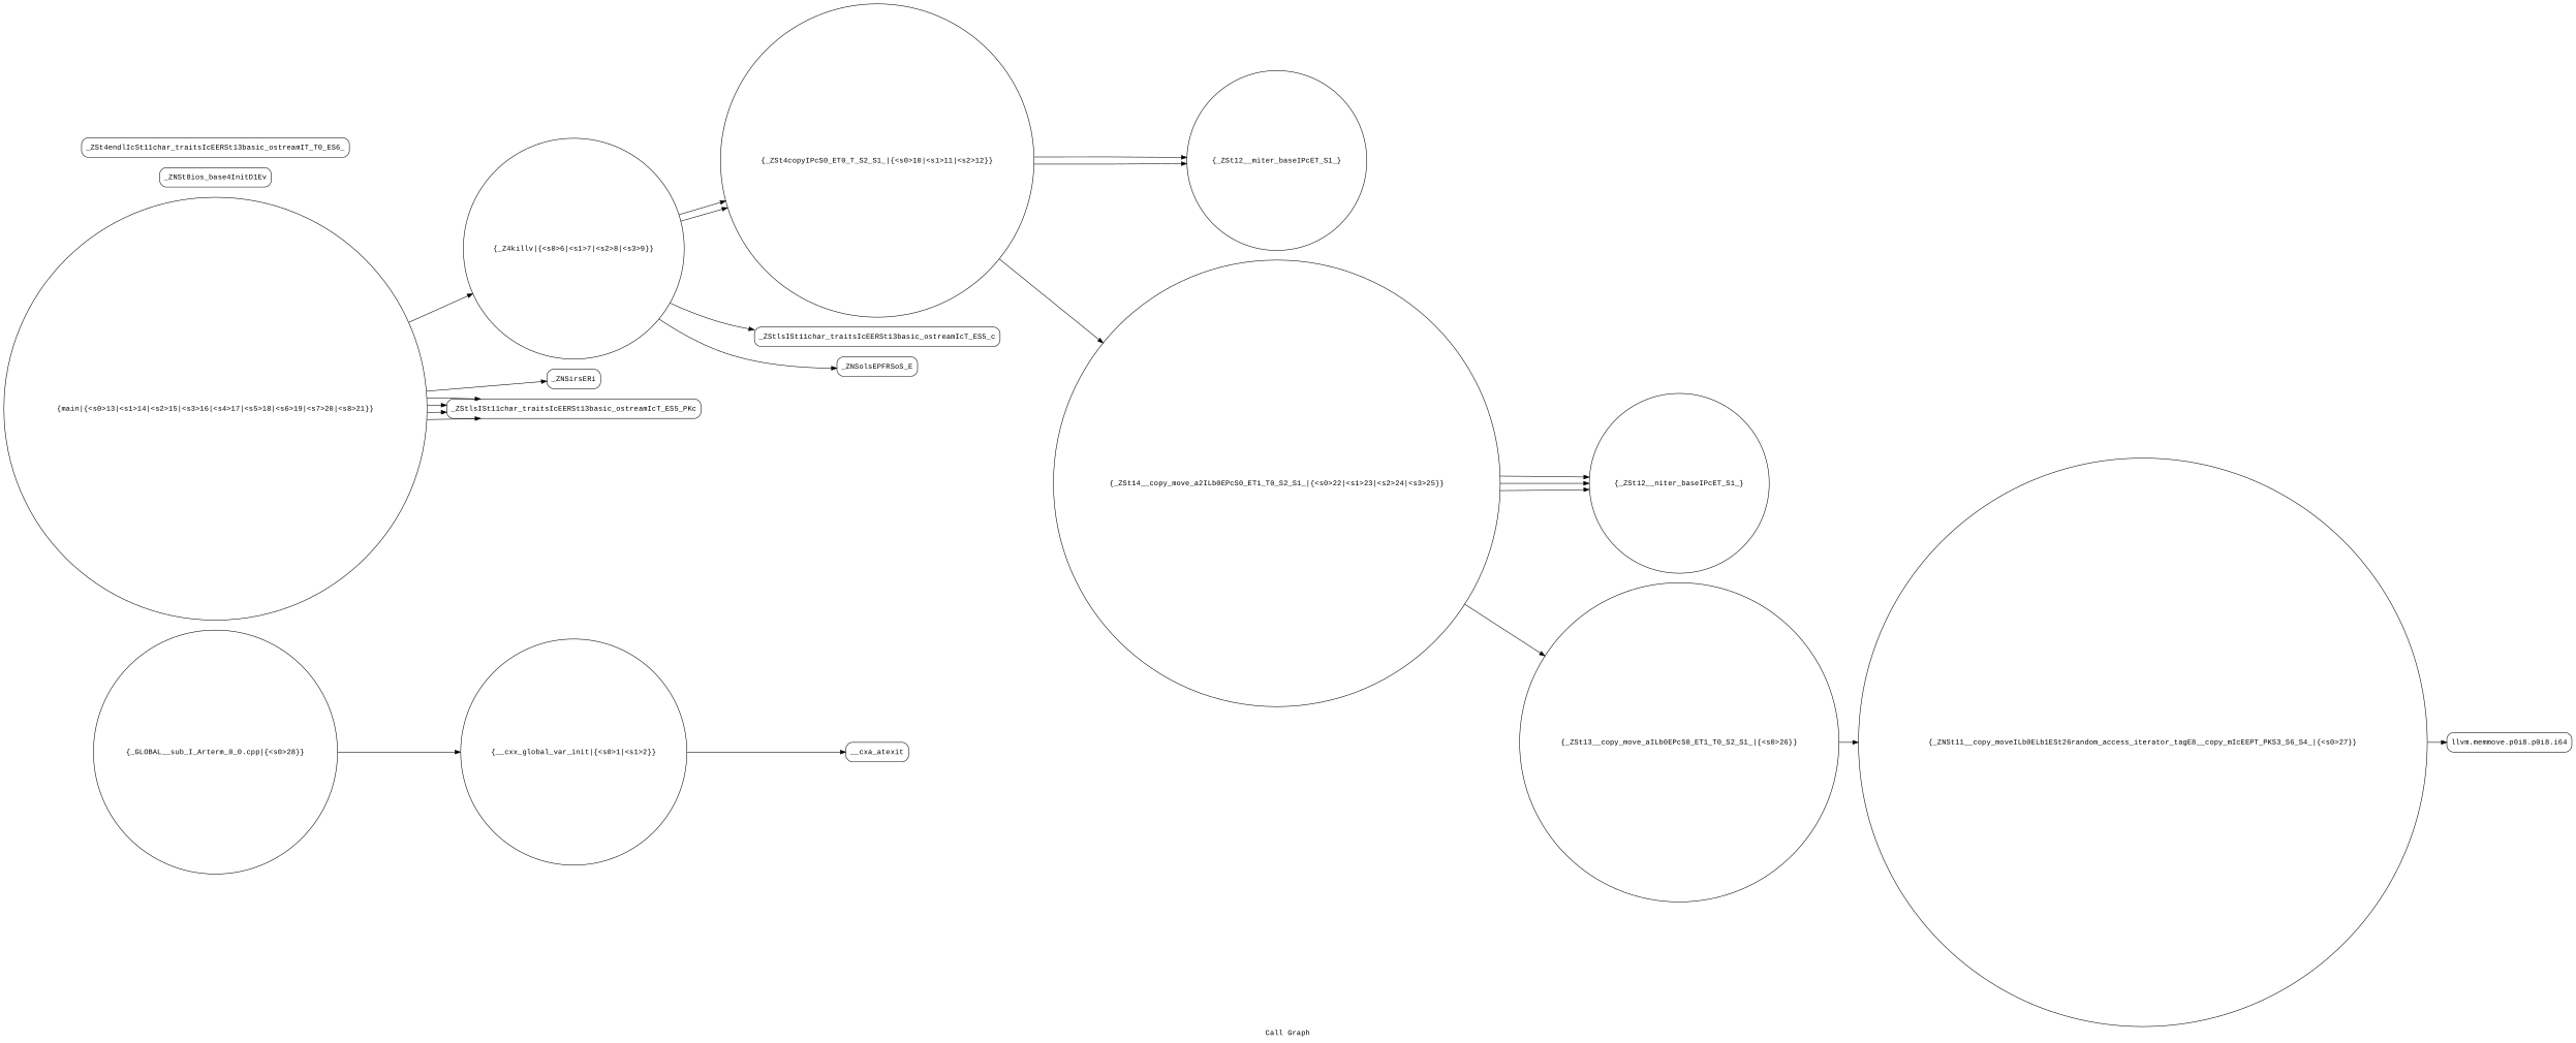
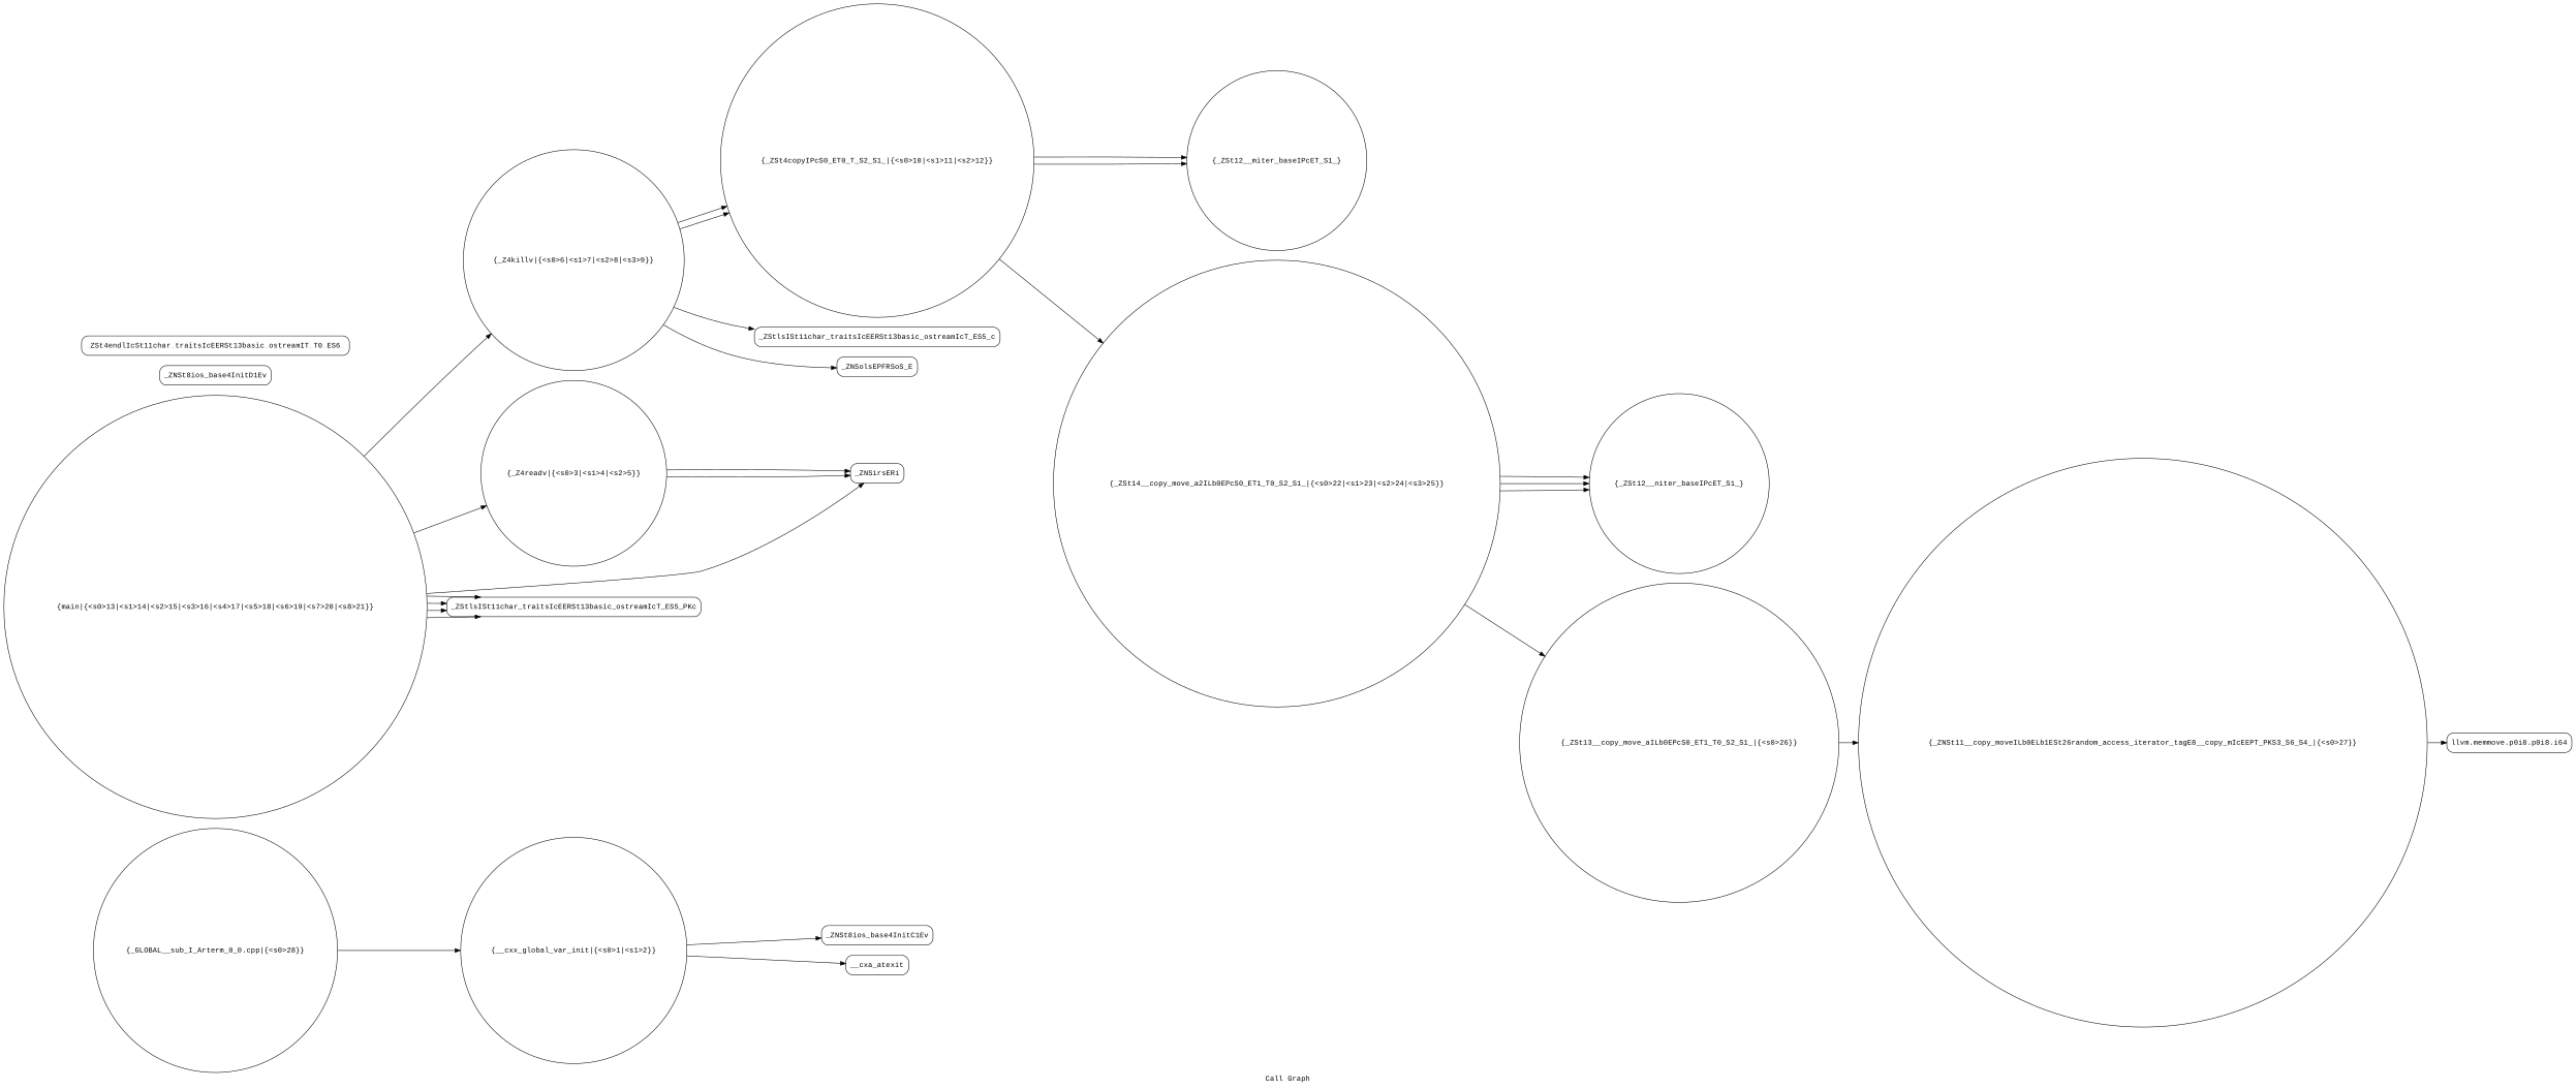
  digraph {
    fontname="Liberation Mono"
    label="Call Graph"
    rankdir=LR
    node [fontname="Liberation Mono" shape=circle]
    edge [color=black fontname="Liberation Mono" tailport=s0]
    n1 [label="{__cxx_global_var_init|{<s0>1|<s1>2}}"]
+   n2 [label="{_ZNSt8ios_base4InitC1Ev}" shape=Mrecord]
    n3 [label="{__cxa_atexit}" shape=Mrecord]
    n4 [label="{_Z4killv|{<s0>6|<s1>7|<s2>8|<s3>9}}"]
    n5 [label="{_ZSt4copyIPcS0_ET0_T_S2_S1_|{<s0>10|<s1>11|<s2>12}}"]
    n6 [label="{_ZStlsISt11char_traitsIcEERSt13basic_ostreamIcT_ES5_c}" shape=Mrecord]
    n7 [label="{_ZNSolsEPFRSoS_E}" shape=Mrecord]
    n8 [label="{_ZSt12__miter_baseIPcET_S1_}"]
    n9 [label="{_ZSt14__copy_move_a2ILb0EPcS0_ET1_T0_S2_S1_|{<s0>22|<s1>23|<s2>24|<s3>25}}"]
    n10 [label="{_ZSt12__niter_baseIPcET_S1_}"]
    n11 [label="{_ZSt13__copy_move_aILb0EPcS0_ET1_T0_S2_S1_|{<s0>26}}"]
    n12 [label="{_GLOBAL__sub_I_Arterm_0_0.cpp|{<s0>28}}"]
    n13 [label="{_ZNSt8ios_base4InitD1Ev}" shape=Mrecord]
+   n14 [label="{_Z4readv|{<s0>3|<s1>4|<s2>5}}"]
    n15 [label="{_ZNSirsERi}" shape=Mrecord]
    n16 [label="{_ZSt4endlIcSt11char_traitsIcEERSt13basic_ostreamIT_T0_ES6_}" shape=Mrecord]
    n17 [label="{_ZStlsISt11char_traitsIcEERSt13basic_ostreamIcT_ES5_PKc}" shape=Mrecord]
    n18 [label="{llvm.memmove.p0i8.p0i8.i64}" shape=Mrecord]
    n19 [label="{_ZNSt11__copy_moveILb0ELb1ESt26random_access_iterator_tagE8__copy_mIcEEPT_PKS3_S6_S4_|{<s0>27}}"]
    n20 [label="{main|{<s0>13|<s1>14|<s2>15|<s3>16|<s4>17|<s5>18|<s6>19|<s7>20|<s8>21}}"]
+   n1 -> n2
    n1 -> n3 [tailport=s1]
    n4 -> n5
    n4 -> n5 [tailport=s1]
    n4 -> n6 [tailport=s2]
    n4 -> n7 [tailport=s3]
    n5 -> n8
    n5 -> n8 [tailport=s1]
    n5 -> n9 [tailport=s2]
    n9 -> n10
    n9 -> n10 [tailport=s1]
    n9 -> n10 [tailport=s2]
    n9 -> n11 [tailport=s3]
    n11 -> n19
    n12 -> n1
+   n14 -> n15
+   n14 -> n15 [tailport=s1]
    n19 -> n18
    n20 -> n4 [tailport=s5]
+   n20 -> n14 [tailport=s4]
    n20 -> n15
    n20 -> n17 [tailport=s1]
    n20 -> n17 [tailport=s3]
    n20 -> n17 [tailport=s6]
    n20 -> n17 [tailport=s8]
  }
